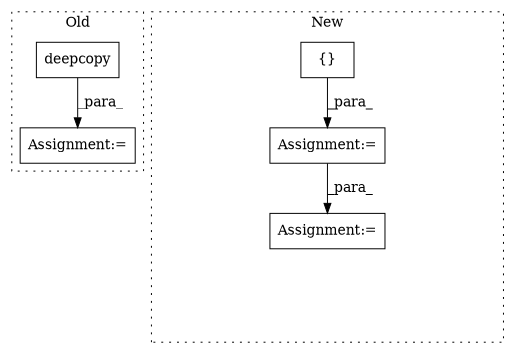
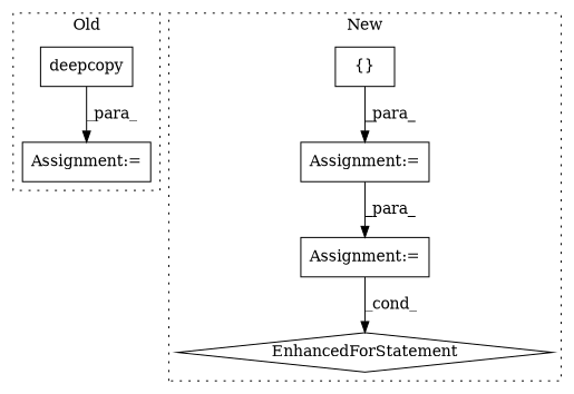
  digraph {
    node [a=7 l="53,2" s="6984,7140" shape=box]
    n1 [a=32 l="9,1" label=deepcopy s="4789,4812"]
    n2 [label="Assignment:=" s="4723,4813"]
+   n3 [a=70 label=EnhancedForStatement shape=diamond]
    n4 [label="Assignment:="]
    n5 [a=4 l="1,1" label="{}" s="5815,6440"]
    n6 [l=1 label="Assignment:=" s=5797]
    subgraph cluster_1 {
      label=Old
      style=dotted
      n1
      n2
    }
    subgraph cluster_2 {
      label=New
      style=dotted
+     n3
      n4
      n5
      n6
    }
    n1 -> n2 [label=_para_]
+   n4 -> n3 [label=_cond_]
    n5 -> n6 [label=_para_]
    n6 -> n4 [label=_para_]
  }
